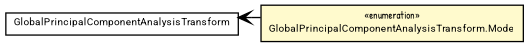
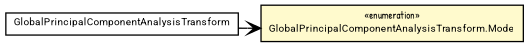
  digraph {
    nodesep=0.15
    rankdir=LR
    ranksep=0.25
    fontname="Patrick Hand"
    node [fontcolor=black fontname="Patrick Hand" fontsize=8 margin=0 shape=plaintext]
    n1 [height=0 label=<<table title="de.lmu.ifi.dbs.elki.datasource.filter.transform.GlobalPrincipalComponentAnalysisTransform" border="0" cellborder="1" cellspacing="0" cellpadding="2" href="GlobalPrincipalComponentAnalysisTransform.html" target="_parent"> 		<tr><td><table border="0" cellspacing="0" cellpadding="1"> 		<tr><td align="center" balign="center"> <font face="Roboto">GlobalPrincipalComponentAnalysisTransform</font> </td></tr> 		</table></td></tr> 		</table>> width=0]
    n2 [height=0 label=<<table title="de.lmu.ifi.dbs.elki.datasource.filter.transform.GlobalPrincipalComponentAnalysisTransform.Mode" border="0" cellborder="1" cellspacing="0" cellpadding="2" bgcolor="lemonChiffon" href="GlobalPrincipalComponentAnalysisTransform.Mode.html" target="_parent"> 		<tr><td><table border="0" cellspacing="0" cellpadding="1"> 		<tr><td align="center" balign="center"> &#171;enumeration&#187; </td></tr> 		<tr><td align="center" balign="center"> <font face="Roboto">GlobalPrincipalComponentAnalysisTransform.Mode</font> </td></tr> 		</table></td></tr> 		</table>> width=0]
-   n2 -> n1 [arrowhead=open color=black fontname="Patrick Hand" fontsize=7 labelfontname=Roboto labelfontsize=7 weight=1]
+   n1 -> n2 [arrowhead=open color=black fontname="Patrick Hand" fontsize=7 labelfontname=Roboto labelfontsize=7 weight=1]
  }
